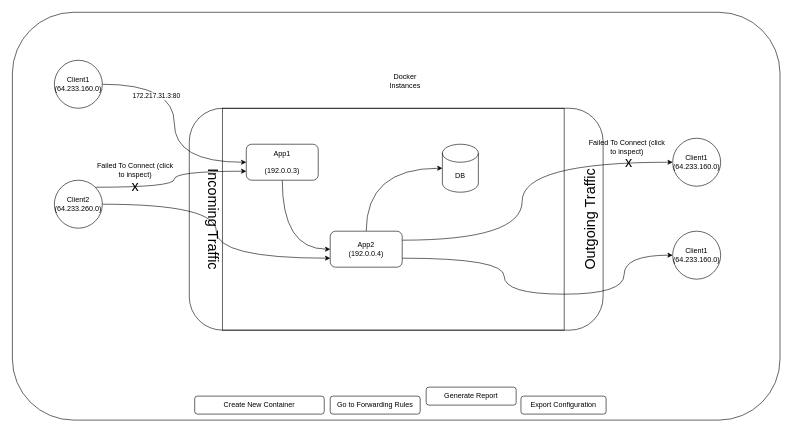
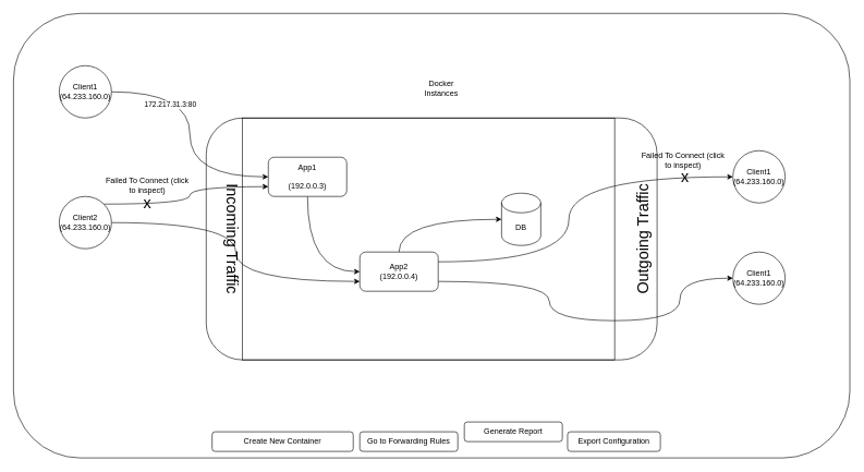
  <mxCell id="0" />
  <mxCell id="1" parent="0" />
  <mxCell id="2" value="Failed To Connect (click to inspect)" style="text;html=1;strokeColor=none;fillColor=none;align=center;verticalAlign=middle;whiteSpace=wrap;rounded=0;" vertex="1" parent="1"><mxGeometry x="980" y="205" width="130" height="80" as="geometry" /></mxCell>
  <mxCell id="3" value="" style="rounded=1;whiteSpace=wrap;html=1;fillColor=none;" vertex="1" parent="1"><mxGeometry x="315" y="180" width="690" height="370" as="geometry" /></mxCell>
  <mxCell id="4" value="" style="rounded=0;whiteSpace=wrap;html=1;fillColor=none;" vertex="1" parent="1"><mxGeometry x="370" y="180" width="570" height="370" as="geometry" /></mxCell>
  <mxCell id="5" value="" style="rounded=1;whiteSpace=wrap;html=1;fillColor=none;" vertex="1" parent="1"><mxGeometry x="20" y="20" width="1280" height="680" as="geometry" /></mxCell>
  <mxCell id="6" value="Docker Instances" style="text;html=1;strokeColor=none;fillColor=none;align=center;verticalAlign=middle;whiteSpace=wrap;rounded=0;" vertex="1" parent="1"><mxGeometry x="645" y="120" width="60" height="30" as="geometry" /></mxCell>
  <mxCell id="7" value="172.217.31.3:80" style="edgeStyle=orthogonalEdgeStyle;rounded=0;orthogonalLoop=1;jettySize=auto;html=1;exitX=1;exitY=0.5;exitDx=0;exitDy=0;entryX=0;entryY=0.5;entryDx=0;entryDy=0;curved=1;" edge="1" parent="1" source="8" target="10"><mxGeometry x="-0.513" y="-20" relative="1" as="geometry"><mxPoint as="offset" /></mxGeometry></mxCell>
  <mxCell id="8" value="Client1&lt;br&gt;(64.233.160.0)" style="ellipse;whiteSpace=wrap;html=1;aspect=fixed;" vertex="1" parent="1"><mxGeometry x="90" y="100" width="80" height="80" as="geometry" /></mxCell>
  <mxCell id="9" style="edgeStyle=orthogonalEdgeStyle;rounded=0;orthogonalLoop=1;jettySize=auto;html=1;exitX=0.5;exitY=1;exitDx=0;exitDy=0;entryX=0;entryY=0.5;entryDx=0;entryDy=0;curved=1;" edge="1" parent="1" source="10" target="16"><mxGeometry relative="1" as="geometry" /></mxCell>
  <mxCell id="10" value="App1&lt;br&gt;&lt;br&gt;(192.0.0.3)" style="rounded=1;whiteSpace=wrap;html=1;" vertex="1" parent="1"><mxGeometry x="410" y="240" width="120" height="60" as="geometry" /></mxCell>
  <mxCell id="11" value="&lt;font style=&quot;font-size: 24px;&quot;&gt;Incoming Traffic&lt;/font&gt;" style="text;html=1;strokeColor=none;fillColor=none;align=center;verticalAlign=middle;whiteSpace=wrap;rounded=0;rotation=90;" vertex="1" parent="1"><mxGeometry x="260" y="345" width="188" height="40" as="geometry" /></mxCell>
  <mxCell id="12" value="&lt;font style=&quot;font-size: 24px;&quot;&gt;Outgoing Traffic&lt;/font&gt;" style="text;html=1;strokeColor=none;fillColor=none;align=center;verticalAlign=middle;whiteSpace=wrap;rounded=0;rotation=270;" vertex="1" parent="1"><mxGeometry x="890" y="345" width="188" height="40" as="geometry" /></mxCell>
  <mxCell id="13" style="edgeStyle=orthogonalEdgeStyle;rounded=0;orthogonalLoop=1;jettySize=auto;html=1;exitX=0.5;exitY=0;exitDx=0;exitDy=0;entryX=0;entryY=0.5;entryDx=0;entryDy=0;entryPerimeter=0;curved=1;" edge="1" parent="1" source="16" target="17"><mxGeometry relative="1" as="geometry" /></mxCell>
  <mxCell id="14" style="edgeStyle=orthogonalEdgeStyle;rounded=0;orthogonalLoop=1;jettySize=auto;html=1;exitX=1;exitY=0.25;exitDx=0;exitDy=0;entryX=0;entryY=0.5;entryDx=0;entryDy=0;curved=1;" edge="1" parent="1" source="16" target="21"><mxGeometry relative="1" as="geometry"><Array as="points"><mxPoint x="870" y="400" /><mxPoint x="870" y="270" /></Array></mxGeometry></mxCell>
  <mxCell id="15" style="edgeStyle=orthogonalEdgeStyle;rounded=0;orthogonalLoop=1;jettySize=auto;html=1;exitX=1;exitY=0.75;exitDx=0;exitDy=0;entryX=0;entryY=0.5;entryDx=0;entryDy=0;curved=1;" edge="1" parent="1" source="16" target="22"><mxGeometry relative="1" as="geometry"><Array as="points"><mxPoint x="840" y="430" /><mxPoint x="840" y="490" /><mxPoint x="1040" y="490" /><mxPoint x="1040" y="425" /></Array></mxGeometry></mxCell>
  <mxCell id="16" value="App2&lt;br&gt;(192.0.0.4)" style="rounded=1;whiteSpace=wrap;html=1;" vertex="1" parent="1"><mxGeometry x="550" y="385" width="120" height="60" as="geometry" /></mxCell>
- <mxCell id="17" value="DB" style="shape=cylinder3;whiteSpace=wrap;html=1;boundedLbl=1;backgroundOutline=1;size=15;" vertex="1" parent="1"><mxGeometry x="737" y="240" width="60" height="80" as="geometry" /></mxCell>
+ <mxCell id="17" value="DB" style="shape=cylinder3;whiteSpace=wrap;html=1;boundedLbl=1;backgroundOutline=1;size=15;" vertex="1" parent="1"><mxGeometry x="767" y="295" width="60" height="80" as="geometry" /></mxCell>
  <mxCell id="18" style="edgeStyle=orthogonalEdgeStyle;rounded=0;orthogonalLoop=1;jettySize=auto;html=1;exitX=1;exitY=0.5;exitDx=0;exitDy=0;entryX=0;entryY=0.75;entryDx=0;entryDy=0;curved=1;" edge="1" parent="1" source="20" target="16"><mxGeometry relative="1" as="geometry" /></mxCell>
  <mxCell id="19" style="edgeStyle=orthogonalEdgeStyle;rounded=0;orthogonalLoop=1;jettySize=auto;html=1;exitX=1;exitY=0;exitDx=0;exitDy=0;entryX=0;entryY=0.75;entryDx=0;entryDy=0;curved=1;" edge="1" parent="1" source="20" target="10"><mxGeometry relative="1" as="geometry" /></mxCell>
- <mxCell id="20" value="Client2&lt;br&gt;(64.233.260.0)" style="ellipse;whiteSpace=wrap;html=1;aspect=fixed;" vertex="1" parent="1"><mxGeometry x="90" y="300" width="80" height="80" as="geometry" /></mxCell>
+ <mxCell id="20" value="Client2&lt;br&gt;(64.233.160.0)" style="ellipse;whiteSpace=wrap;html=1;aspect=fixed;" vertex="1" parent="1"><mxGeometry x="90" y="300" width="80" height="80" as="geometry" /></mxCell>
  <mxCell id="21" value="Client1&lt;br&gt;(64.233.160.0)" style="ellipse;whiteSpace=wrap;html=1;aspect=fixed;" vertex="1" parent="1"><mxGeometry x="1121" y="230" width="80" height="80" as="geometry" /></mxCell>
  <mxCell id="22" value="Client1&lt;br&gt;(64.233.160.0)" style="ellipse;whiteSpace=wrap;html=1;aspect=fixed;" vertex="1" parent="1"><mxGeometry x="1121" y="385" width="80" height="80" as="geometry" /></mxCell>
  <mxCell id="23" value="&lt;font style=&quot;font-size: 24px;&quot;&gt;x&lt;/font&gt;" style="text;html=1;strokeColor=none;fillColor=none;align=center;verticalAlign=middle;whiteSpace=wrap;rounded=0;" vertex="1" parent="1"><mxGeometry x="1018" y="255" width="60" height="30" as="geometry" /></mxCell>
  <mxCell id="24" value="Failed To Connect (click to inspect)" style="text;html=1;strokeColor=none;fillColor=none;align=center;verticalAlign=middle;whiteSpace=wrap;rounded=0;" vertex="1" parent="1"><mxGeometry x="160" y="243" width="130" height="80" as="geometry" /></mxCell>
  <mxCell id="25" value="&lt;font style=&quot;font-size: 24px;&quot;&gt;x&lt;/font&gt;" style="text;html=1;strokeColor=none;fillColor=none;align=center;verticalAlign=middle;whiteSpace=wrap;rounded=0;" vertex="1" parent="1"><mxGeometry x="195" y="295" width="60" height="30" as="geometry" /></mxCell>
  <mxCell id="26" value="Create New Container" style="rounded=1;whiteSpace=wrap;html=1;" vertex="1" parent="1"><mxGeometry x="324" y="660" width="216" height="30" as="geometry" /></mxCell>
  <mxCell id="27" value="Generate Report" style="rounded=1;whiteSpace=wrap;html=1;" vertex="1" parent="1"><mxGeometry x="710" y="645" width="150" height="30" as="geometry" /></mxCell>
  <mxCell id="28" value="Go to Forwarding Rules" style="rounded=1;whiteSpace=wrap;html=1;" vertex="1" parent="1"><mxGeometry x="550" y="660" width="150" height="30" as="geometry" /></mxCell>
  <mxCell id="29" value="Export Configuration" style="rounded=1;whiteSpace=wrap;html=1;" vertex="1" parent="1"><mxGeometry x="868" y="660" width="142" height="30" as="geometry" /></mxCell>
